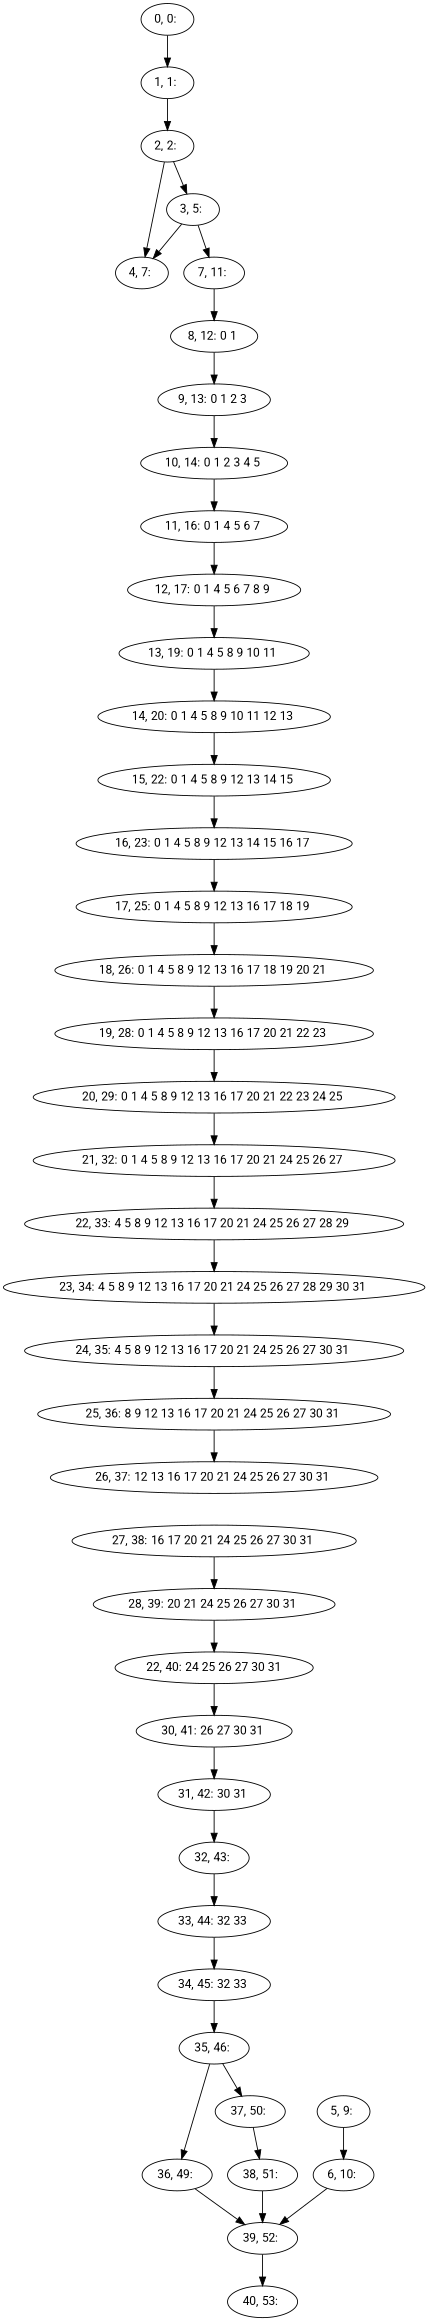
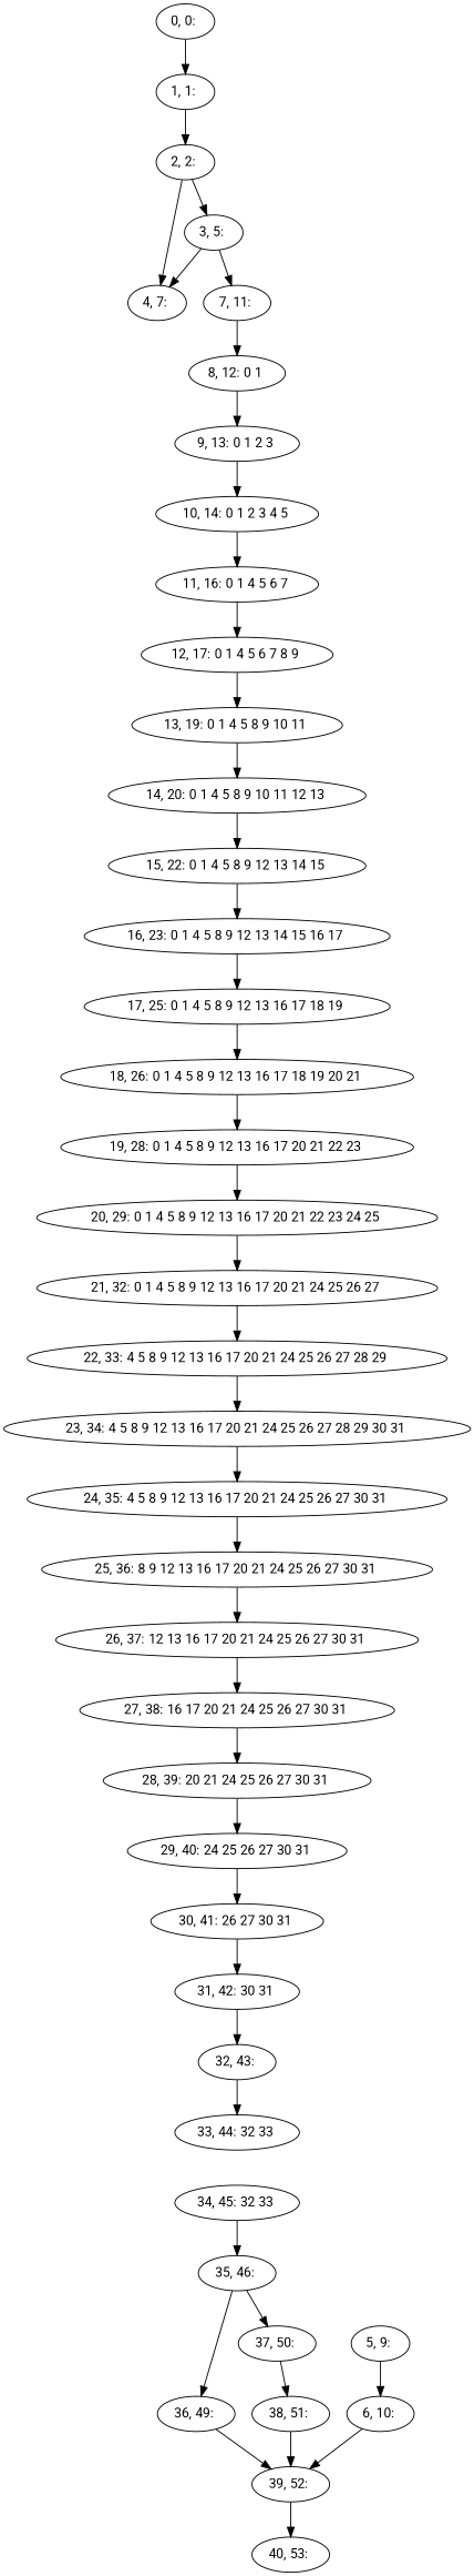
  digraph {
    fontname=Roboto
    node [fontname=Roboto]
    edge [fontname=Roboto]
    n1 [label="0, 0: "]
    n2 [label="1, 1: "]
    n3 [label="2, 2: "]
    n4 [label="3, 5: "]
    n5 [label="4, 7: "]
    n6 [label="7, 11: "]
    n7 [label="8, 12: 0 1 "]
    n8 [label="5, 9: "]
    n9 [label="6, 10: "]
    n10 [label="39, 52: "]
    n11 [label="40, 53: "]
    n12 [label="9, 13: 0 1 2 3 "]
    n13 [label="10, 14: 0 1 2 3 4 5 "]
    n14 [label="11, 16: 0 1 4 5 6 7 "]
    n15 [label="12, 17: 0 1 4 5 6 7 8 9 "]
    n16 [label="13, 19: 0 1 4 5 8 9 10 11 "]
    n17 [label="14, 20: 0 1 4 5 8 9 10 11 12 13 "]
    n18 [label="15, 22: 0 1 4 5 8 9 12 13 14 15 "]
    n19 [label="16, 23: 0 1 4 5 8 9 12 13 14 15 16 17 "]
    n20 [label="17, 25: 0 1 4 5 8 9 12 13 16 17 18 19 "]
    n21 [label="18, 26: 0 1 4 5 8 9 12 13 16 17 18 19 20 21 "]
    n22 [label="19, 28: 0 1 4 5 8 9 12 13 16 17 20 21 22 23 "]
    n23 [label="20, 29: 0 1 4 5 8 9 12 13 16 17 20 21 22 23 24 25 "]
    n24 [label="21, 32: 0 1 4 5 8 9 12 13 16 17 20 21 24 25 26 27 "]
    n25 [label="22, 33: 4 5 8 9 12 13 16 17 20 21 24 25 26 27 28 29 "]
    n26 [label="23, 34: 4 5 8 9 12 13 16 17 20 21 24 25 26 27 28 29 30 31 "]
    n27 [label="24, 35: 4 5 8 9 12 13 16 17 20 21 24 25 26 27 30 31 "]
    n28 [label="25, 36: 8 9 12 13 16 17 20 21 24 25 26 27 30 31 "]
    n29 [label="26, 37: 12 13 16 17 20 21 24 25 26 27 30 31 "]
    n30 [label="27, 38: 16 17 20 21 24 25 26 27 30 31 "]
    n31 [label="28, 39: 20 21 24 25 26 27 30 31 "]
-   n32 [label="22, 40: 24 25 26 27 30 31"]
+   n32 [label="29, 40: 24 25 26 27 30 31 "]
    n33 [label="30, 41: 26 27 30 31 "]
    n34 [label="31, 42: 30 31 "]
    n35 [label="32, 43: "]
    n36 [label="33, 44: 32 33 "]
    n37 [label="34, 45: 32 33 "]
    n38 [label="35, 46: "]
    n39 [label="36, 49: "]
    n40 [label="37, 50: "]
    n41 [label="38, 51: "]
    n1 -> n2
    n2 -> n3
    n3 -> n4
    n3 -> n5
    n4 -> n5
    n4 -> n6
    n6 -> n7
    n7 -> n12
    n8 -> n9
    n9 -> n10
    n10 -> n11
    n12 -> n13
    n13 -> n14
    n14 -> n15
    n15 -> n16
    n16 -> n17
    n17 -> n18
    n18 -> n19
    n19 -> n20
    n20 -> n21
    n21 -> n22
    n22 -> n23
    n23 -> n24
    n24 -> n25
    n25 -> n26
    n26 -> n27
    n27 -> n28
    n28 -> n29
+   n29 -> n30
    n30 -> n31
    n31 -> n32
    n32 -> n33
    n33 -> n34
    n34 -> n35
    n35 -> n36
-   n36 -> n37
    n37 -> n38
    n38 -> n39
    n38 -> n40
    n39 -> n10
    n40 -> n41
    n41 -> n10
  }
